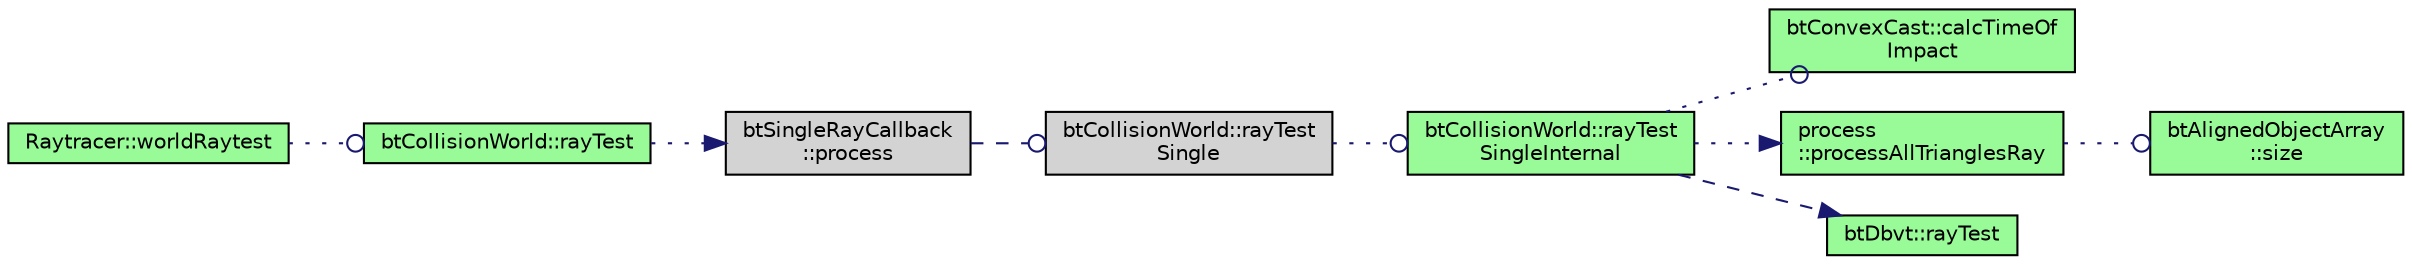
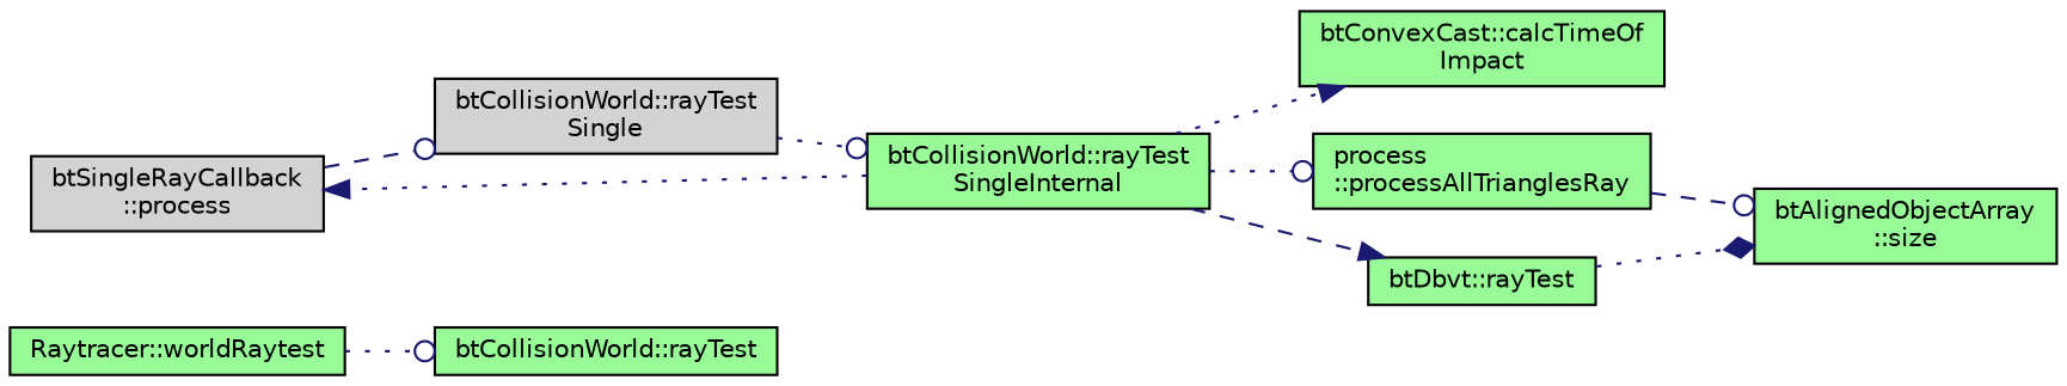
  digraph {
    rankdir=LR
    node [color=black fillcolor=palegreen fontname=Helvetica fontsize=10 shape=record style=filled]
    edge [arrowhead=odot color=midnightblue fontname=Helvetica fontsize=10 labelfontname=Helvetica labelfontsize=10 style=dotted]
    n1 [fontcolor=black height=0.2 label="Raytracer::worldRaytest" width=0.4]
    n2 [height=0.2 label="btCollisionWorld::rayTest" width=0.4]
    n3 [fillcolor=lightgrey height=0.2 label="btSingleRayCallback\l::process" width=0.4]
    n4 [fillcolor=lightgrey height=0.2 label="btCollisionWorld::rayTest\lSingle" width=0.4]
    n5 [height=0.2 label="btCollisionWorld::rayTest\lSingleInternal" width=0.4]
    n6 [height=0.2 label="btConvexCast::calcTimeOf\lImpact" width=0.4]
    n7 [height=0.2 label="process\l::processAllTrianglesRay" width=0.4]
    n8 [height=0.2 label="btDbvt::rayTest" width=0.4]
    n9 [height=0.2 label="btAlignedObjectArray\l::size" width=0.4]
    n1 -> n2
-   n2 -> n3 [arrowhead=normal]
+   n5 -> n3 [arrowhead=normal]
    n3 -> n4 [style=dashed]
    n4 -> n5
-   n5 -> n6
-   n5 -> n7 [arrowhead=normal]
+   n5 -> n6 [arrowhead=normal]
+   n5 -> n7
    n5 -> n8 [arrowhead=normal style=dashed]
-   n7 -> n9
+   n7 -> n9 [style=dashed]
+   n8 -> n9 [arrowhead=diamond]
  }
